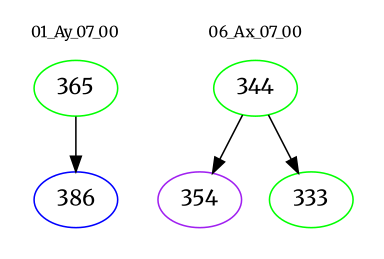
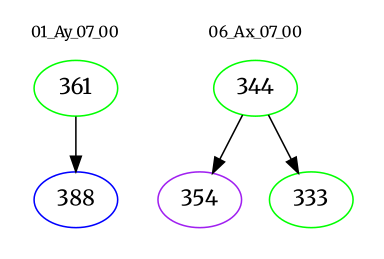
  digraph {
    fontname=Merriweather
    node [color=green fontname=Merriweather]
    edge [color=black fontname=Merriweather]
-   n1 [label=365]
-   n2 [color=blue label=386]
+   n1 [label=361]
+   n2 [color=blue label=388]
    n3 [label=344]
    n4 [color=purple label=354]
    n5 [label=333]
    subgraph cluster_1 {
      color=white
      fontsize=10
      label="01_Ay_07_00"
      n1
      n2
    }
    subgraph cluster_2 {
      color=white
      fontsize=10
      label="06_Ax_07_00"
      n3
      n4
      n5
    }
    n1 -> n2
    n3 -> n4
    n3 -> n5
  }
